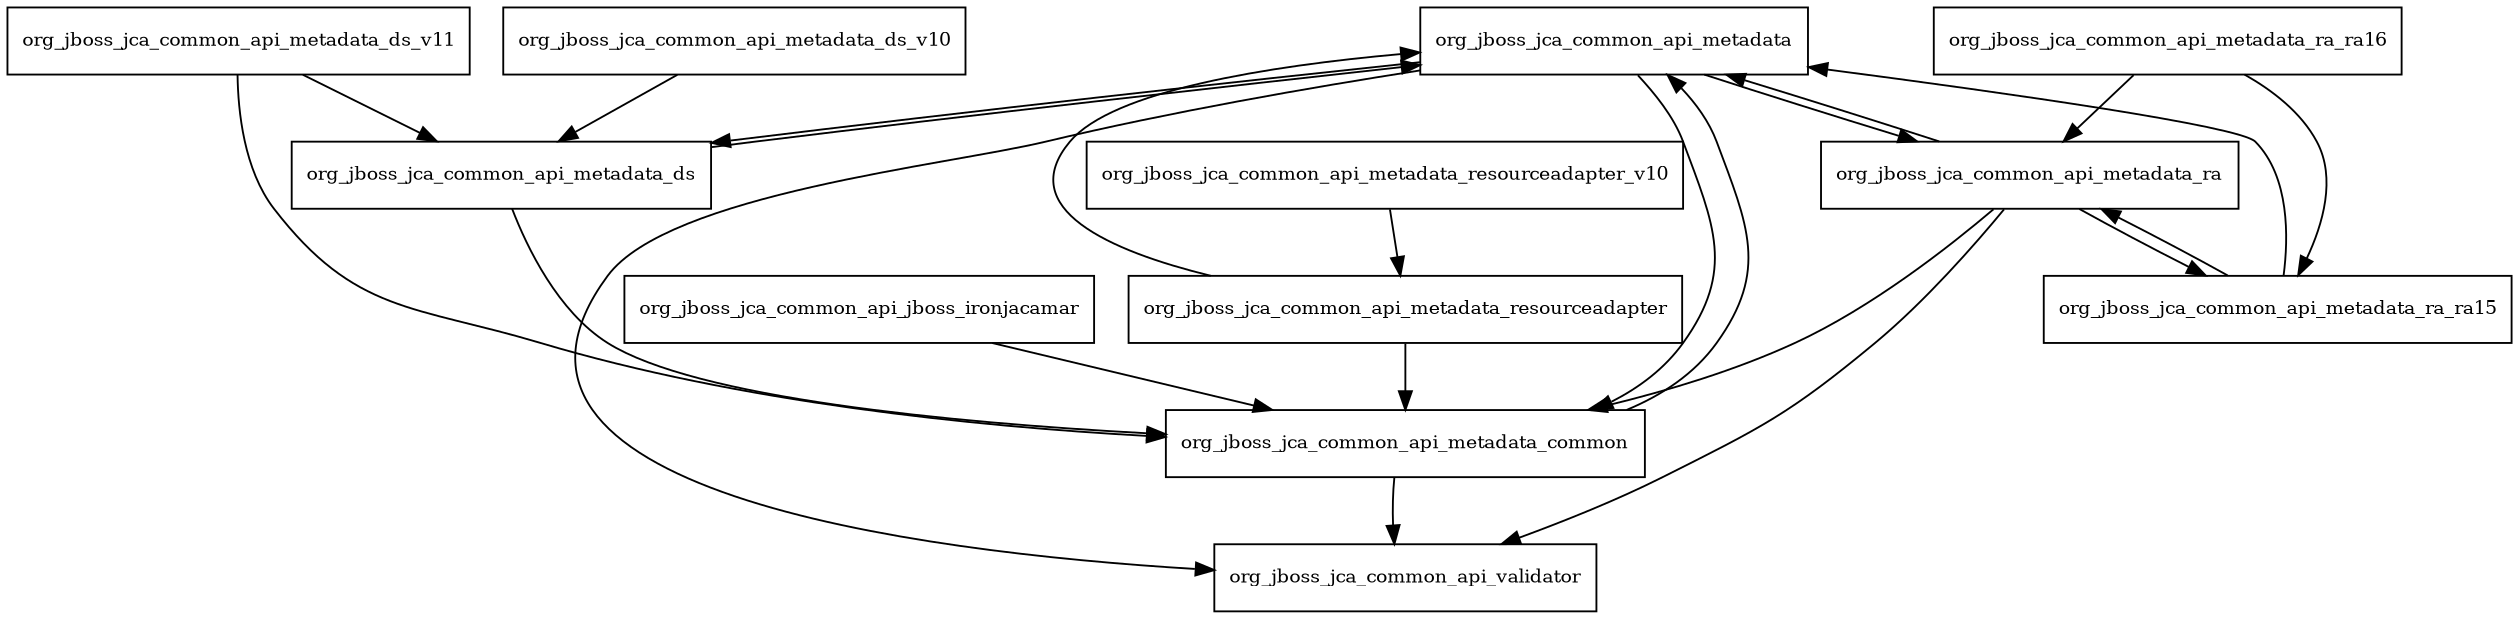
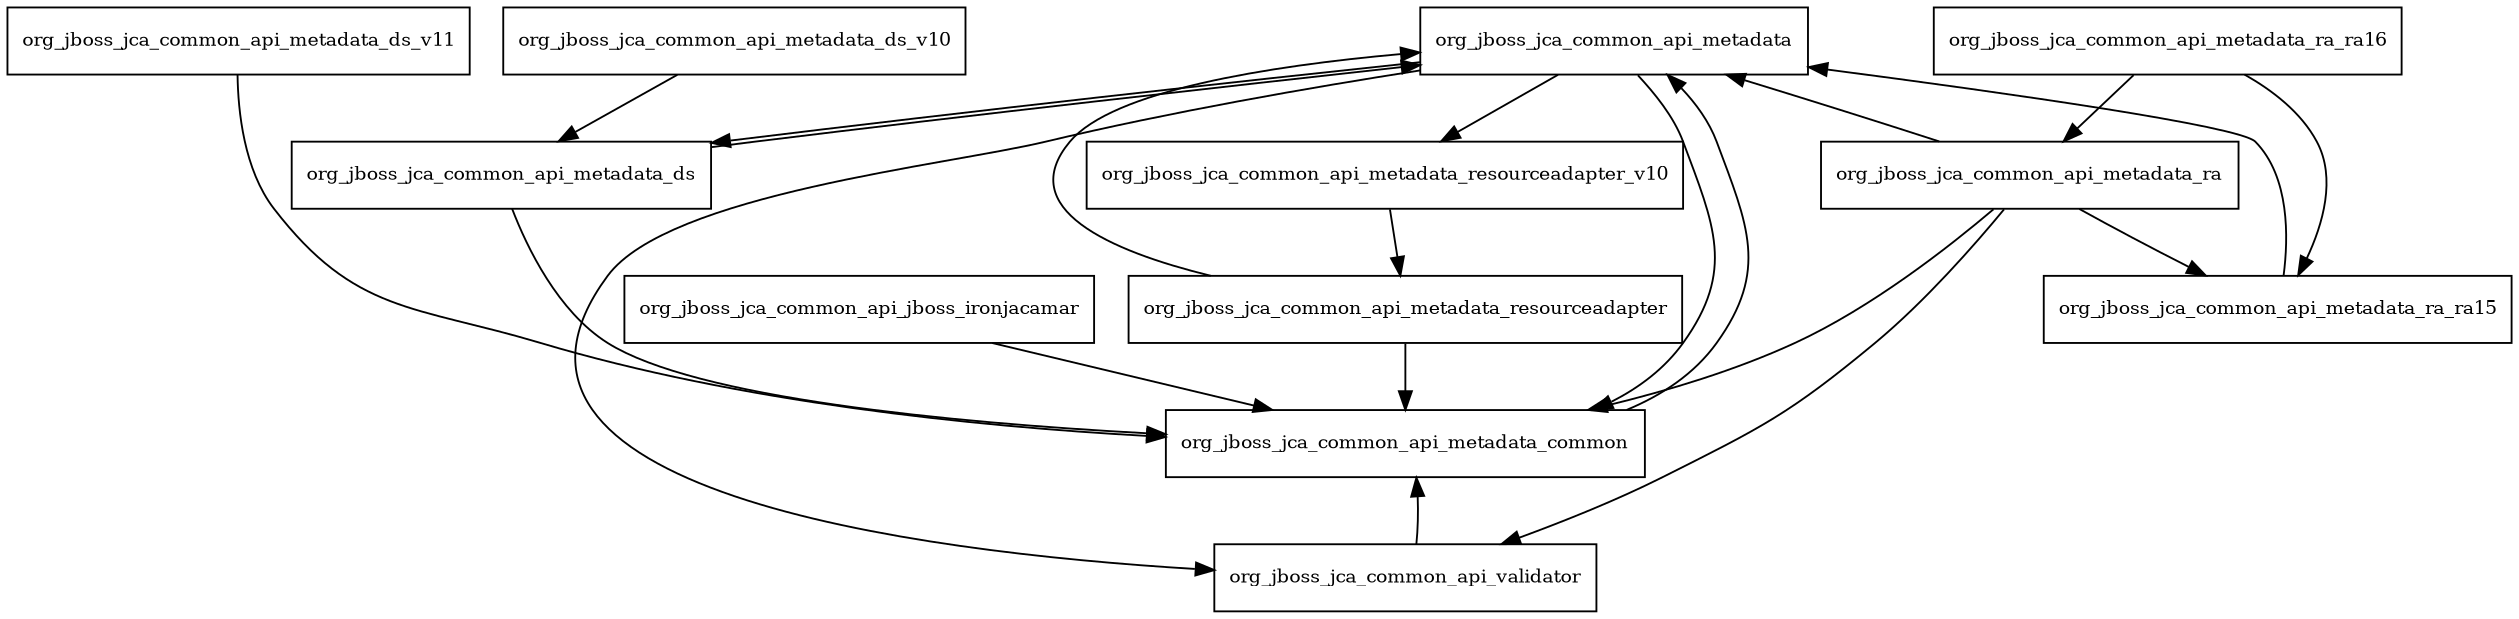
  digraph {
    node [fontsize=10.0 shape=box]
    org_jboss_jca_common_api_metadata
    org_jboss_jca_common_api_metadata_common
    org_jboss_jca_common_api_metadata_ds
    org_jboss_jca_common_api_metadata_ra
    org_jboss_jca_common_api_validator
    org_jboss_jca_common_api_metadata_ra_ra15
    org_jboss_jca_common_api_metadata_ds_v10
    org_jboss_jca_common_api_metadata_ds_v11
    n9 [label=org_jboss_jca_common_api_jboss_ironjacamar]
    org_jboss_jca_common_api_metadata_ra_ra16
    org_jboss_jca_common_api_metadata_resourceadapter
    org_jboss_jca_common_api_metadata_resourceadapter_v10
    org_jboss_jca_common_api_metadata -> org_jboss_jca_common_api_metadata_common
    org_jboss_jca_common_api_metadata -> org_jboss_jca_common_api_metadata_ds
-   org_jboss_jca_common_api_metadata -> org_jboss_jca_common_api_metadata_ra
+   org_jboss_jca_common_api_metadata -> org_jboss_jca_common_api_metadata_resourceadapter_v10
    org_jboss_jca_common_api_metadata -> org_jboss_jca_common_api_validator
    org_jboss_jca_common_api_metadata_common -> org_jboss_jca_common_api_metadata
-   org_jboss_jca_common_api_metadata_common -> org_jboss_jca_common_api_validator
+   org_jboss_jca_common_api_validator -> org_jboss_jca_common_api_metadata_common
    org_jboss_jca_common_api_metadata_ds -> org_jboss_jca_common_api_metadata
    org_jboss_jca_common_api_metadata_ds -> org_jboss_jca_common_api_metadata_common
    org_jboss_jca_common_api_metadata_ra -> org_jboss_jca_common_api_metadata
    org_jboss_jca_common_api_metadata_ra -> org_jboss_jca_common_api_metadata_common
    org_jboss_jca_common_api_metadata_ra -> org_jboss_jca_common_api_validator
    org_jboss_jca_common_api_metadata_ra -> org_jboss_jca_common_api_metadata_ra_ra15
    org_jboss_jca_common_api_metadata_ra_ra15 -> org_jboss_jca_common_api_metadata
-   org_jboss_jca_common_api_metadata_ra_ra15 -> org_jboss_jca_common_api_metadata_ra
    org_jboss_jca_common_api_metadata_ds_v10 -> org_jboss_jca_common_api_metadata_ds
    org_jboss_jca_common_api_metadata_ds_v11 -> org_jboss_jca_common_api_metadata_common
-   org_jboss_jca_common_api_metadata_ds_v11 -> org_jboss_jca_common_api_metadata_ds
    n9 -> org_jboss_jca_common_api_metadata_common
    org_jboss_jca_common_api_metadata_ra_ra16 -> org_jboss_jca_common_api_metadata_ra
    org_jboss_jca_common_api_metadata_ra_ra16 -> org_jboss_jca_common_api_metadata_ra_ra15
    org_jboss_jca_common_api_metadata_resourceadapter -> org_jboss_jca_common_api_metadata
    org_jboss_jca_common_api_metadata_resourceadapter -> org_jboss_jca_common_api_metadata_common
    org_jboss_jca_common_api_metadata_resourceadapter_v10 -> org_jboss_jca_common_api_metadata_resourceadapter
  }
